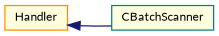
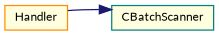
  digraph {
    rankdir=LR
    fontname=Lato
    node [fillcolor=lightyellow fontname=Lato fontsize=10 shape=record style=filled]
    n1 [color=darkorange height=0.2 label=Handler width=0.4]
    n2 [color=teal height=0.2 label=CBatchScanner width=0.4]
-   n1 -> n2 [color=midnightblue dir=back fontname=Lato fontsize=10 labelfontname=Helvetica labelfontsize=10 style=solid]
+   n2 -> n1 [color=midnightblue dir=back fontname=Lato fontsize=10 labelfontname=Helvetica labelfontsize=10 style=solid]
  }
